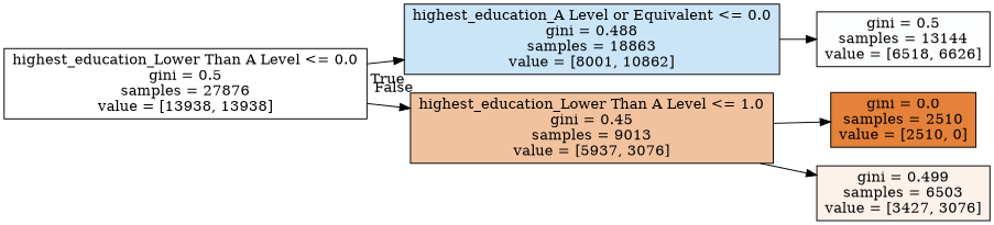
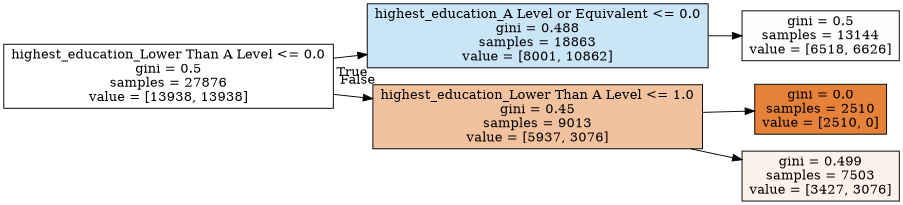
  digraph {
    rankdir=LR
    node [color=black shape=box style=filled]
    n1 [fillcolor="#e5813900" label="highest_education_Lower Than A Level <= 0.0\ngini = 0.5\nsamples = 27876\nvalue = [13938, 13938]"]
    n2 [fillcolor="#399de543" label="highest_education_A Level or Equivalent <= 0.0\ngini = 0.488\nsamples = 18863\nvalue = [8001, 10862]"]
    n3 [fillcolor="#e581397b" label="highest_education_Lower Than A Level <= 1.0\ngini = 0.45\nsamples = 9013\nvalue = [5937, 3076]"]
    n4 [fillcolor="#399de504" label="gini = 0.5\nsamples = 13144\nvalue = [6518, 6626]"]
    n5 [fillcolor="#e58139ff" label="gini = 0.0\nsamples = 2510\nvalue = [2510, 0]"]
-   n6 [fillcolor="#e581391a" label="gini = 0.499\nsamples = 6503\nvalue = [3427, 3076]"]
+   n6 [fillcolor="#e581391a" label="gini = 0.499\nsamples = 7503\nvalue = [3427, 3076]"]
    n1 -> n2 [headlabel=True labelangle=45 labeldistance=2.5]
    n1 -> n3 [headlabel=False labelangle=-45 labeldistance=2.5]
    n2 -> n4
    n3 -> n5
    n3 -> n6
  }
